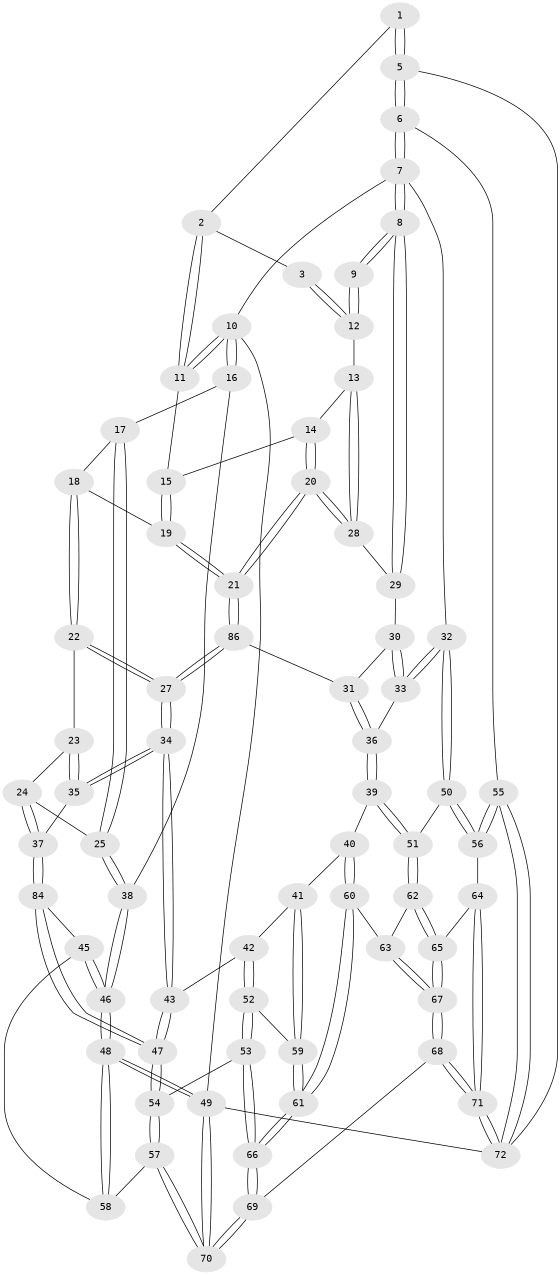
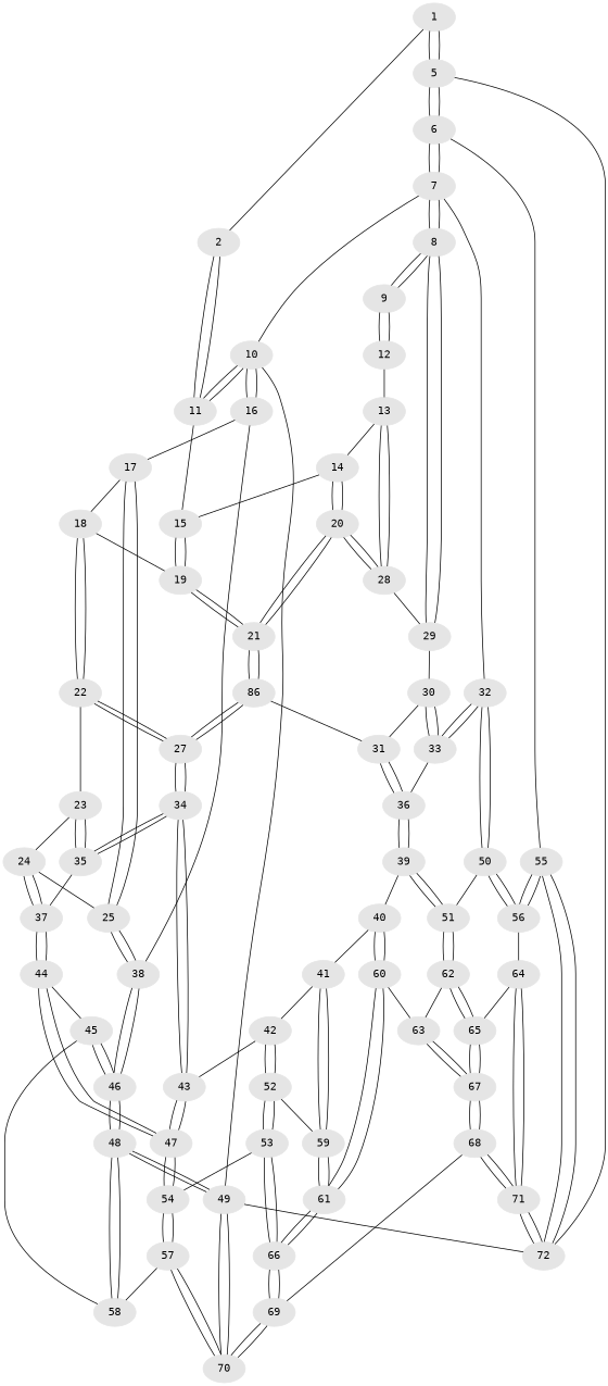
  graph {
    fontname="DejaVu Sans Mono"
    node [color=gray90 fontname="DejaVu Sans Mono" style=filled]
    edge [fontname="DejaVu Sans Mono"]
    1
    2
    5
-   3
    11
    6
    72
    12
    15
    13
    9
    7
    55
    10
    16
    49
    8
    32
    56
    29
    33
    50
    30
    17
    38
    70
    19
    14
    28
    20
    21
    18
    25
    46
    22
    23
    27
    n38 [label=86]
    31
    24
    35
    34
    37
-   44 [label=84]
+   44
    36
    43
    39
    51
    47
    40
    45
    48
    41
    60
    62
    42
    59
    61
    63
    52
    53
    54
    58
    57
    64
    65
    66
    69
    71
    67
    68
    1 -- 2
    1 -- 5
    1 -- 5
-   2 -- 3
    2 -- 11
    2 -- 11
    5 -- 6
    5 -- 6
    5 -- 72
-   3 -- 12
-   3 -- 12
    11 -- 15
    6 -- 7
    6 -- 7
    6 -- 55
    12 -- 13
    15 -- 19
    15 -- 19
    13 -- 14
    13 -- 28
    13 -- 28
    9 -- 12
    9 -- 12
    7 -- 10
    7 -- 8
    7 -- 8
    7 -- 32
    55 -- 72
    55 -- 72
    55 -- 56
    55 -- 56
    10 -- 11
    10 -- 11
    10 -- 16
    10 -- 16
    10 -- 49
    16 -- 17
    16 -- 38
    49 -- 72
    49 -- 70
    49 -- 70
    8 -- 9
    8 -- 9
    8 -- 29
    8 -- 29
    32 -- 33
    32 -- 33
    32 -- 50
    32 -- 50
    56 -- 64
    29 -- 30
    33 -- 36
    50 -- 56
    50 -- 56
    50 -- 51
    30 -- 33
    30 -- 33
    30 -- 31
    17 -- 18
    17 -- 25
    17 -- 25
    38 -- 46
    38 -- 46
    19 -- 21
    19 -- 21
    14 -- 15
    14 -- 20
    14 -- 20
    28 -- 29
    20 -- 28
    20 -- 28
    20 -- 21
    20 -- 21
    21 -- n38
    21 -- n38
    18 -- 19
    18 -- 22
    18 -- 22
    25 -- 38
    25 -- 38
    46 -- 48
    46 -- 48
    22 -- 23
    22 -- 27
    22 -- 27
    23 -- 24
    23 -- 35
    23 -- 35
    27 -- 34
    27 -- 34
    n38 -- 27
    n38 -- 27
    n38 -- 31
    31 -- 36
    31 -- 36
    24 -- 25
    24 -- 37
    24 -- 37
    35 -- 37
    34 -- 35
    34 -- 35
    34 -- 43
    34 -- 43
    37 -- 44
    37 -- 44
    44 -- 47
    44 -- 47
    44 -- 45
    36 -- 39
    36 -- 39
    43 -- 47
    43 -- 47
    39 -- 51
    39 -- 51
    39 -- 40
    51 -- 62
    51 -- 62
    47 -- 54
    47 -- 54
    40 -- 41
    40 -- 60
    40 -- 60
    45 -- 46
    45 -- 46
    45 -- 58
    48 -- 49
    48 -- 49
    48 -- 58
    48 -- 58
    41 -- 42
    41 -- 59
    41 -- 59
    60 -- 61
    60 -- 61
    60 -- 63
    62 -- 63
    62 -- 65
    62 -- 65
    42 -- 43
    42 -- 52
    42 -- 52
    59 -- 61
    59 -- 61
    61 -- 66
    61 -- 66
    63 -- 67
    63 -- 67
    52 -- 59
    52 -- 53
    52 -- 53
    53 -- 54
    53 -- 66
    53 -- 66
    54 -- 57
    54 -- 57
    57 -- 70
    57 -- 70
    57 -- 58
    64 -- 65
    64 -- 71
    64 -- 71
    65 -- 67
    65 -- 67
    66 -- 69
    66 -- 69
    69 -- 70
    69 -- 70
    71 -- 72
    71 -- 72
    67 -- 68
    67 -- 68
    68 -- 69
    68 -- 71
    68 -- 71
  }
